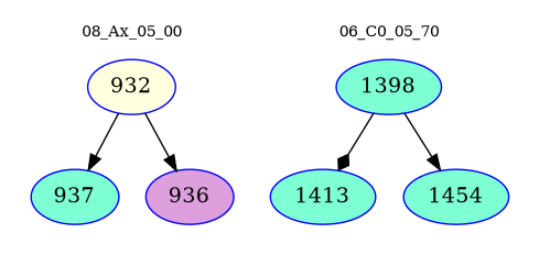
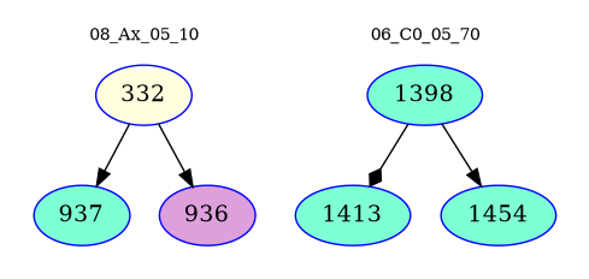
  digraph {
    node [color=blue fillcolor=aquamarine style=filled]
    edge [arrowhead=normal color=black]
-   n1 [fillcolor=lightyellow label=932]
+   n1 [fillcolor=lightyellow label=332]
    n2 [label=937]
    n3 [fillcolor=plum label=936]
    n4 [label=1398]
    n5 [label=1413]
    n6 [label=1454]
    subgraph cluster_1 {
      color=white
      fontsize=10
-     label="08_Ax_05_00"
+     label="08_Ax_05_10"
      n1
      n2
      n3
    }
    subgraph cluster_2 {
      color=white
      fontsize=10
      label="06_C0_05_70"
      n4
      n5
      n6
    }
    n1 -> n2
    n1 -> n3
    n4 -> n5 [arrowhead=diamond]
    n4 -> n6
  }
